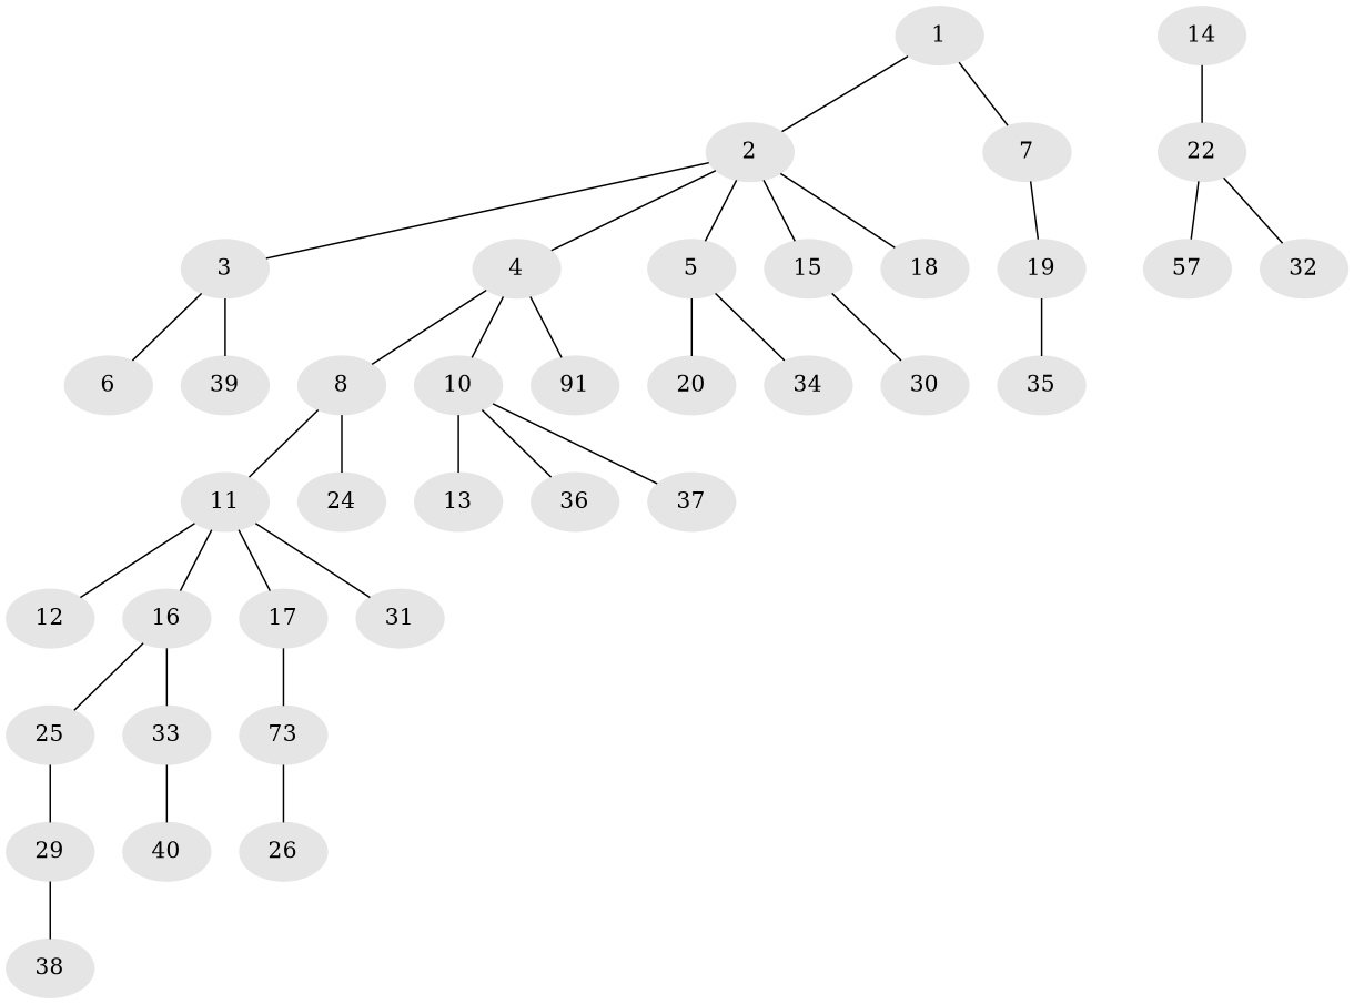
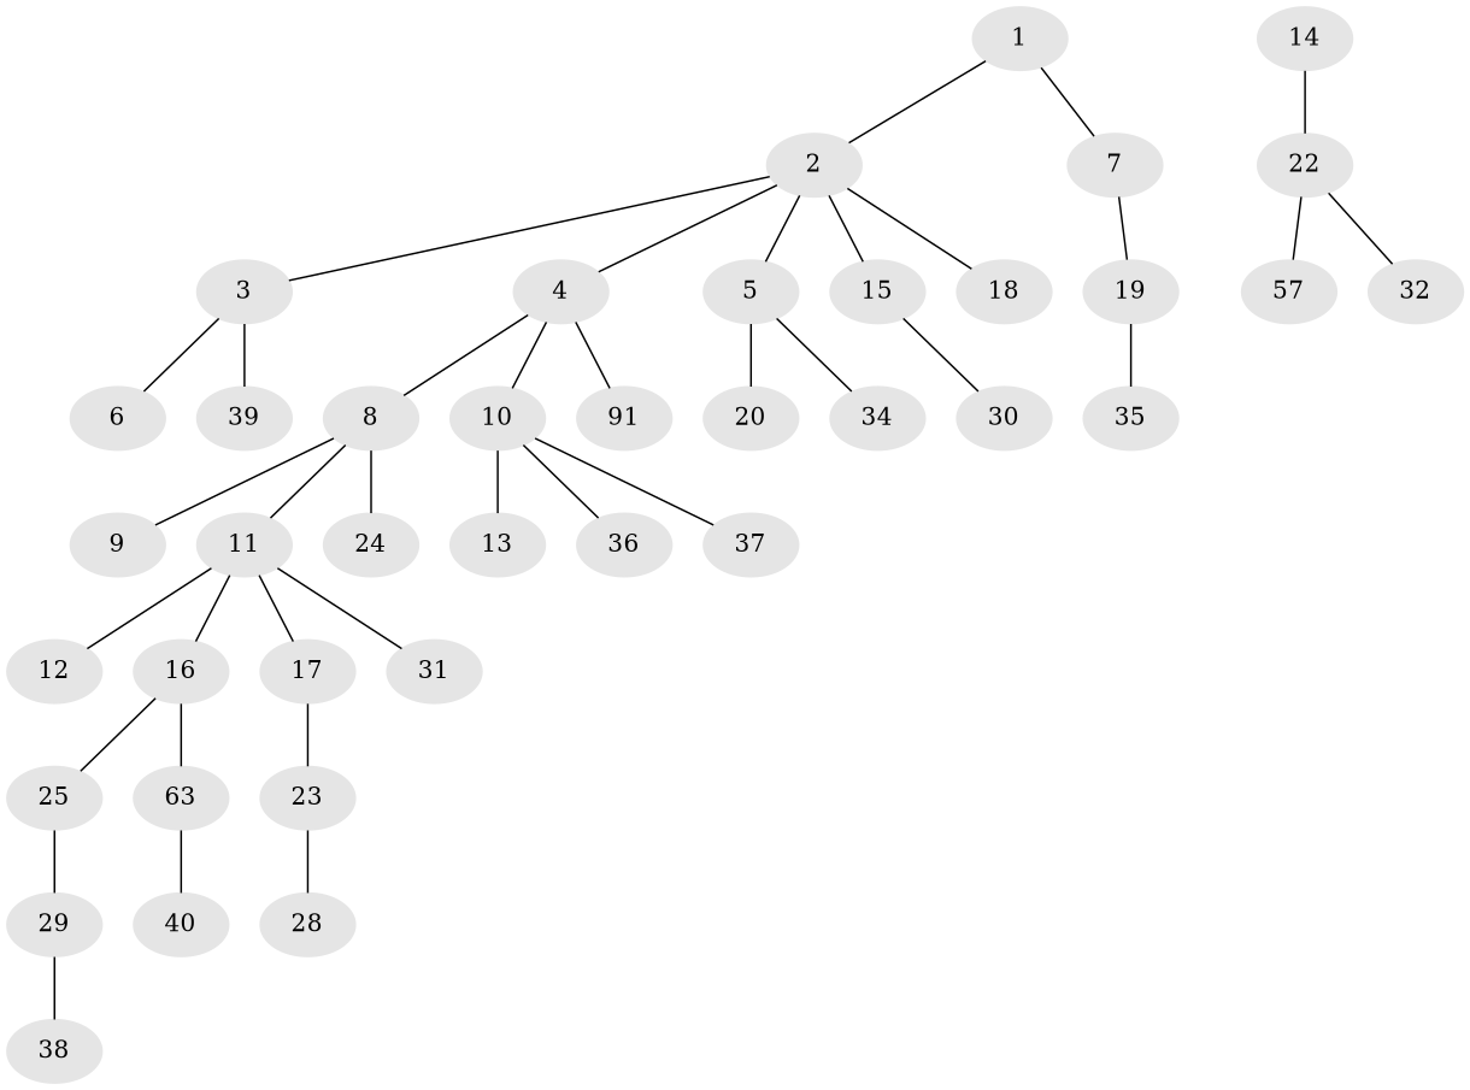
  graph {
    fontname="DejaVu Serif"
    node [color=gray90 fontname="DejaVu Serif" style=filled]
    edge [fontname="DejaVu Serif" weight=1.0]
    1
    2
    7
    3
    4
    5
    15
    18
    19
    6
    39
    8
    10
    n14 [label=91]
    20
    34
    30
+   9
    11
    24
    13
    36
    37
    35
    12
    16
    17
    31
    14
    22
    25
-   33
-   23 [label=73]
+   33 [label=63]
+   23
    n34 [label=57]
    32
    29
    40
-   28 [label=26]
+   28
    38
    1 -- 2
    1 -- 7
    2 -- 3
    2 -- 4
    2 -- 5
    2 -- 15
    2 -- 18
    7 -- 19
    3 -- 6
    3 -- 39
    4 -- 8
    4 -- 10
    4 -- n14
    5 -- 20
    5 -- 34
    15 -- 30
    19 -- 35
+   8 -- 9
    8 -- 11
    8 -- 24
    10 -- 13
    10 -- 36
    10 -- 37
    11 -- 12
    11 -- 16
    11 -- 17
    11 -- 31
    16 -- 25
    16 -- 33
    17 -- 23
    14 -- 22
    22 -- n34
    22 -- 32
    25 -- 29
    33 -- 40
    23 -- 28
    29 -- 38
  }
